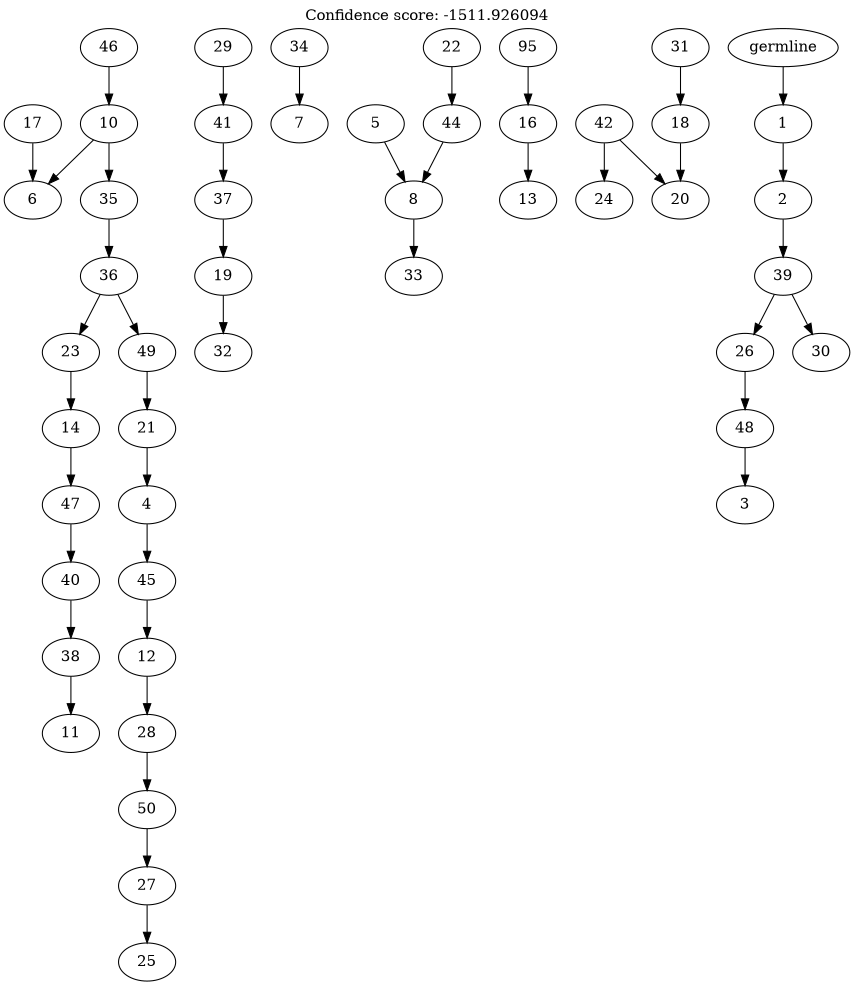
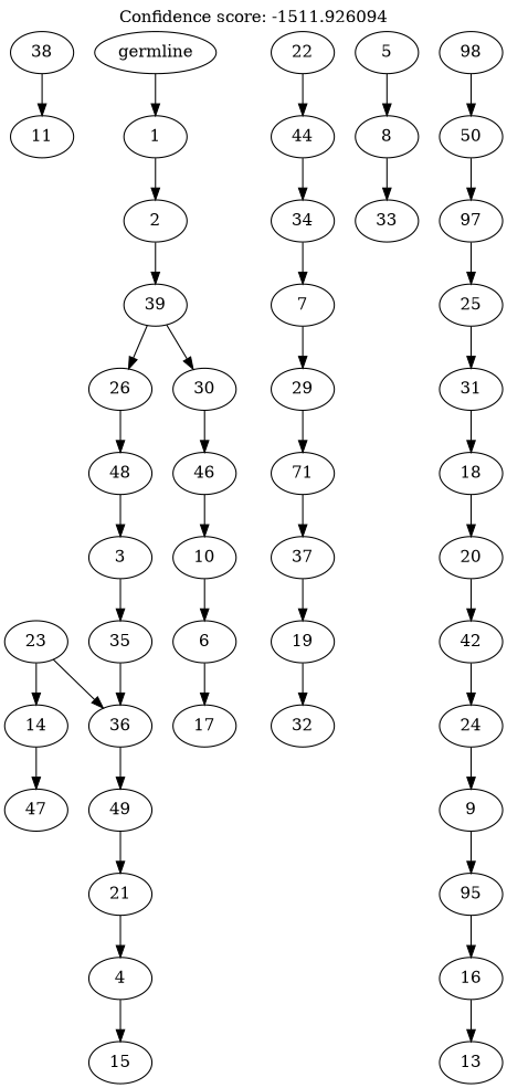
  digraph {
    label="Confidence score: -1511.926094"
    labelloc=t
    n1 [label=38]
    n2 [label=11]
-   n3 [label=40]
    n4 [label=47]
    n5 [label=14]
    n6 [label=23]
    n7 [label=19]
    n8 [label=32]
    n9 [label=37]
-   n10 [label=41]
+   n10 [label=71]
    n11 [label=29]
    n12 [label=7]
    n13 [label=34]
    n14 [label=44]
    n15 [label=22]
    n16 [label=8]
    n17 [label=33]
    n18 [label=5]
    n19 [label=13]
    n20 [label=16]
    n21 [label=95]
+   n22 [label=9]
    n23 [label=24]
    n24 [label=42]
    n25 [label=20]
    n26 [label=18]
    n27 [label=31]
    n28 [label=25]
-   n29 [label=27]
+   n29 [label=97]
    n30 [label=50]
-   n31 [label=28]
-   n32 [label=12]
-   n33 [label=45]
+   n31 [label=98]
+   n33 [label=15]
    n34 [label=4]
    n35 [label=21]
    n36 [label=49]
    n37 [label=36]
    n38 [label=35]
    n39 [label=3]
    n40 [label=48]
    n41 [label=26]
    n42 [label=6]
    n43 [label=17]
    n44 [label=10]
    n45 [label=46]
    n46 [label=30]
    n47 [label=39]
    n48 [label=2]
    n49 [label=1]
    n50 [label=germline]
    n1 -> n2
-   n3 -> n1
-   n4 -> n3
    n5 -> n4
    n6 -> n5
    n7 -> n8
    n9 -> n7
    n10 -> n9
    n11 -> n10
+   n12 -> n11
    n13 -> n12
-   n14 -> n16
+   n14 -> n13
    n15 -> n14
    n16 -> n17
    n18 -> n16
    n20 -> n19
    n21 -> n20
+   n22 -> n21
+   n23 -> n22
    n24 -> n23
-   n24 -> n25
+   n25 -> n24
    n26 -> n25
    n27 -> n26
+   n28 -> n27
    n29 -> n28
    n30 -> n29
    n31 -> n30
-   n32 -> n31
-   n33 -> n32
    n34 -> n33
    n35 -> n34
    n36 -> n35
-   n37 -> n6
+   n6 -> n37
    n37 -> n36
    n38 -> n37
-   n44 -> n38
+   n39 -> n38
    n40 -> n39
    n41 -> n40
-   n43 -> n42
+   n42 -> n43
    n44 -> n42
    n45 -> n44
+   n46 -> n45
    n47 -> n41
    n47 -> n46
    n48 -> n47
    n49 -> n48
    n50 -> n49
  }
